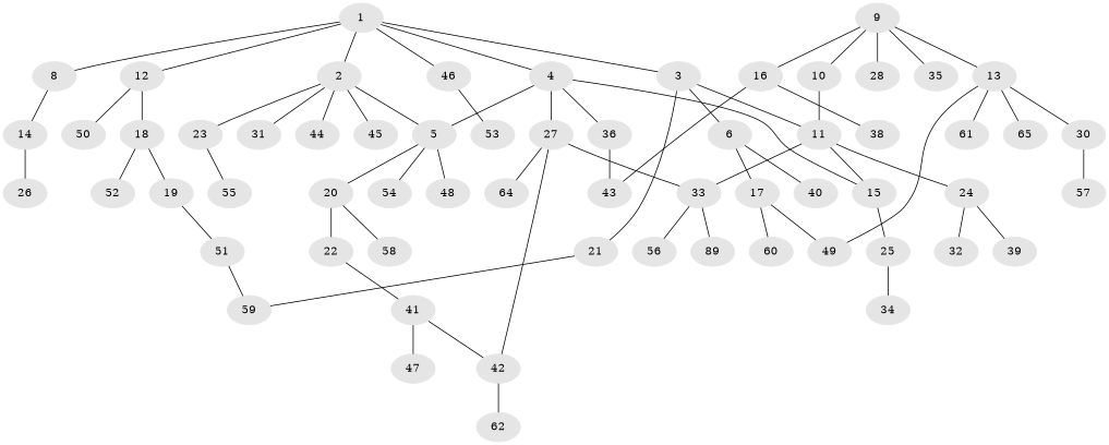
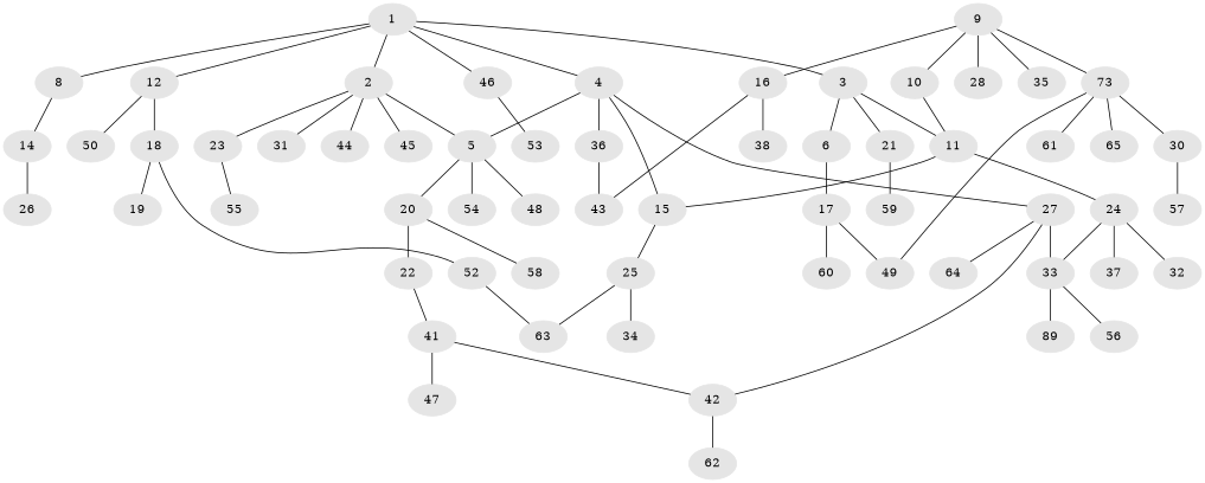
  graph {
    node [color=gray90 style=filled]
    1
    2
    3
    4
    8
    12
    46
    5
    23
    31
    44
    45
    6
    11
    21
    15
    27
    36
    14
    18
    50
    53
    20
    48
    54
    55
    17
-   40
    24
    59
    25
    33
    42
    64
    43
    22
    58
    49
    60
    9
    10
-   13
+   13 [label=73]
    16
    28
    35
    26
    30
    61
    65
    38
    32
-   37 [label=39]
+   37
    19
    52
    57
    34
-   51
+   63
    41
    47
    n61 [label=89]
    56
    62
    1 -- 2
    1 -- 3
    1 -- 4
    1 -- 8
    1 -- 12
    1 -- 46
    2 -- 5
    2 -- 23
    2 -- 31
    2 -- 44
    2 -- 45
    3 -- 6
    3 -- 11
    3 -- 21
    4 -- 5
    4 -- 15
    4 -- 27
    4 -- 36
    8 -- 14
    12 -- 18
    12 -- 50
    46 -- 53
    5 -- 20
    5 -- 48
    5 -- 54
    23 -- 55
    6 -- 17
-   6 -- 40
    11 -- 15
    11 -- 24
    21 -- 59
    15 -- 25
    27 -- 33
    27 -- 42
    27 -- 64
    36 -- 43
    14 -- 26
    18 -- 19
    18 -- 52
    20 -- 22
    20 -- 58
    17 -- 49
    17 -- 60
-   11 -- 33
+   24 -- 33
    24 -- 32
    24 -- 37
    25 -- 34
+   25 -- 63
    33 -- n61
    33 -- 56
    42 -- 62
    22 -- 41
    9 -- 10
    9 -- 13
    9 -- 16
    9 -- 28
    9 -- 35
    10 -- 11
    13 -- 49
    13 -- 30
    13 -- 61
    13 -- 65
    16 -- 43
    16 -- 38
    30 -- 57
-   19 -- 51
-   51 -- 59
+   52 -- 63
    41 -- 42
    41 -- 47
  }
